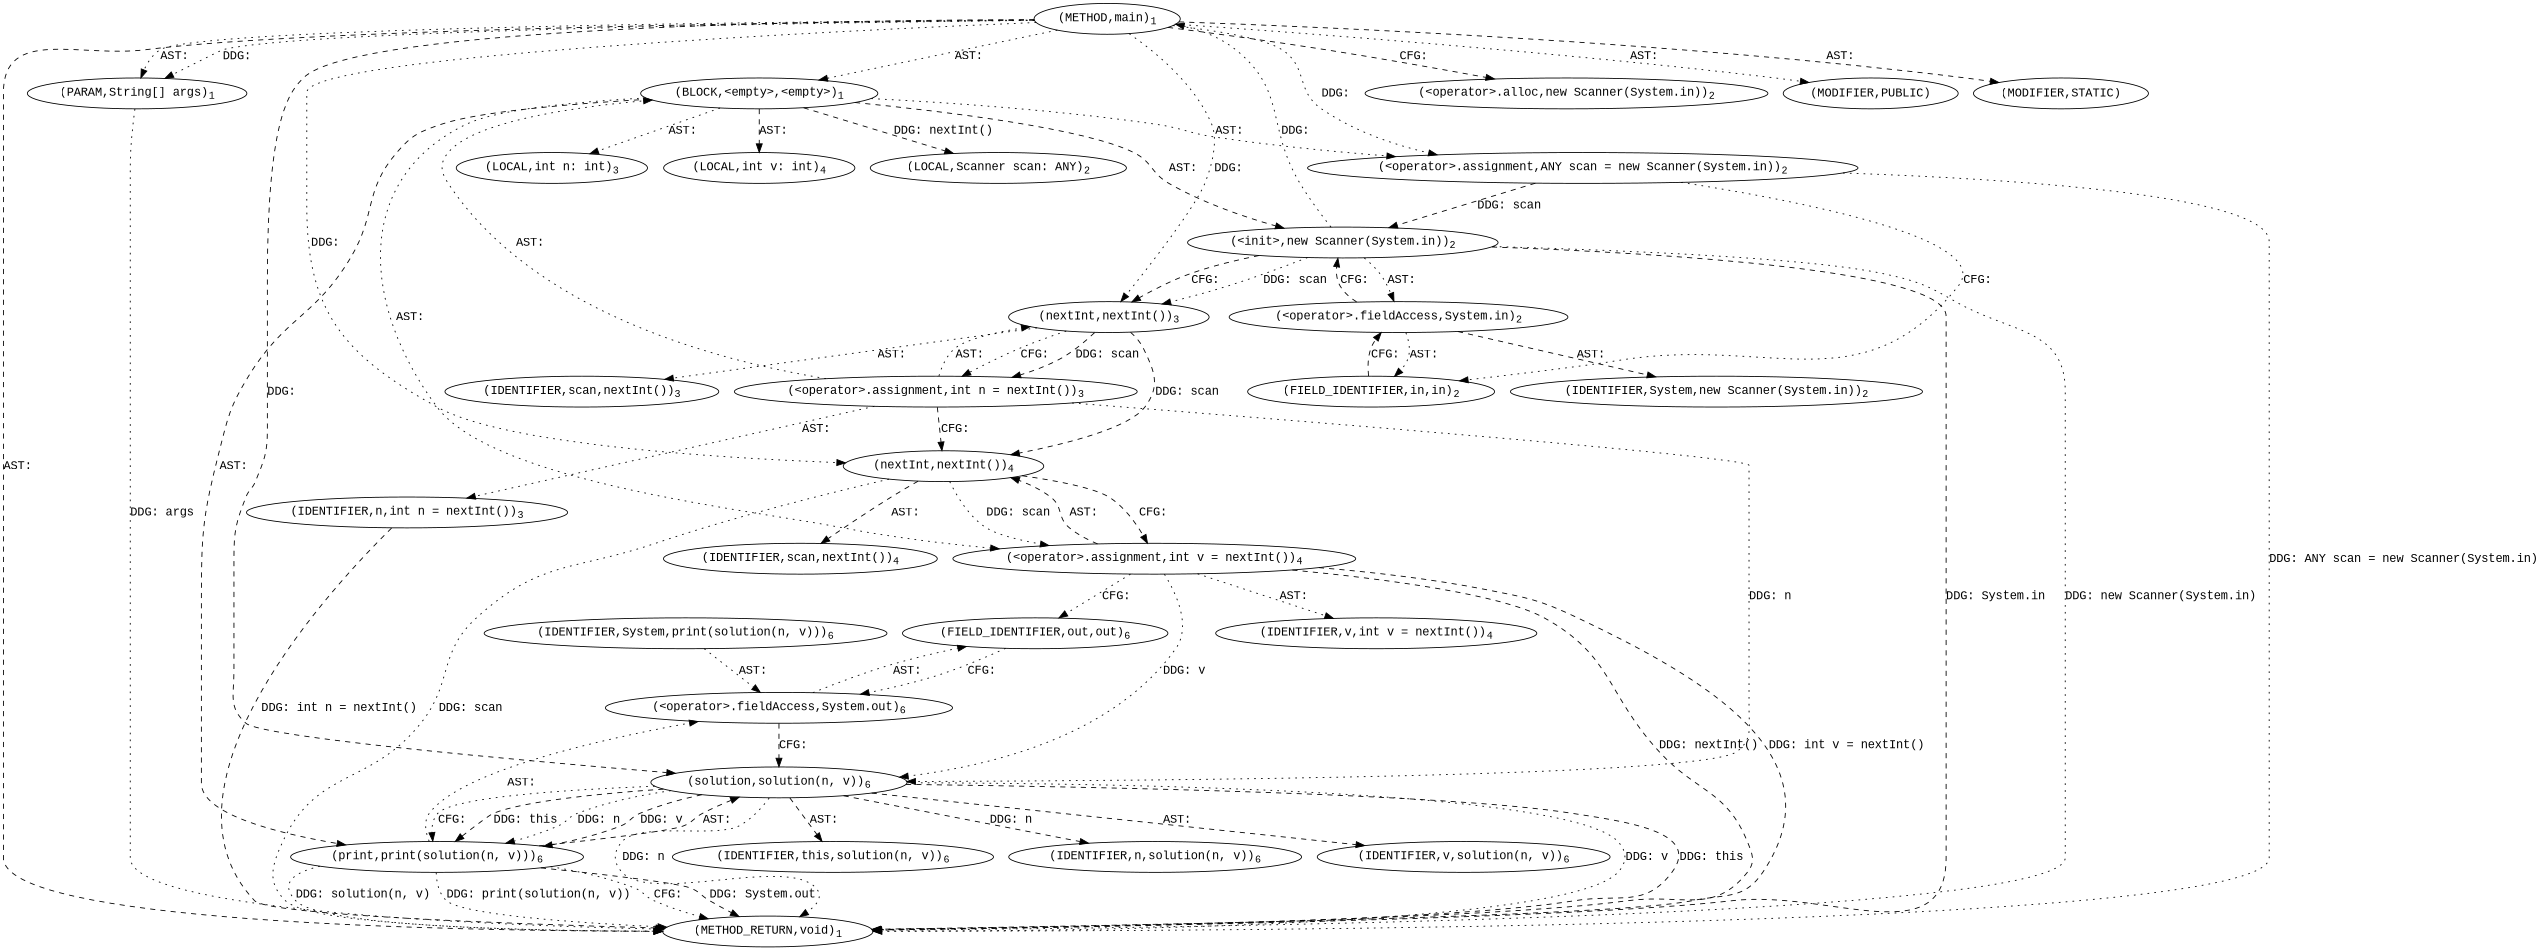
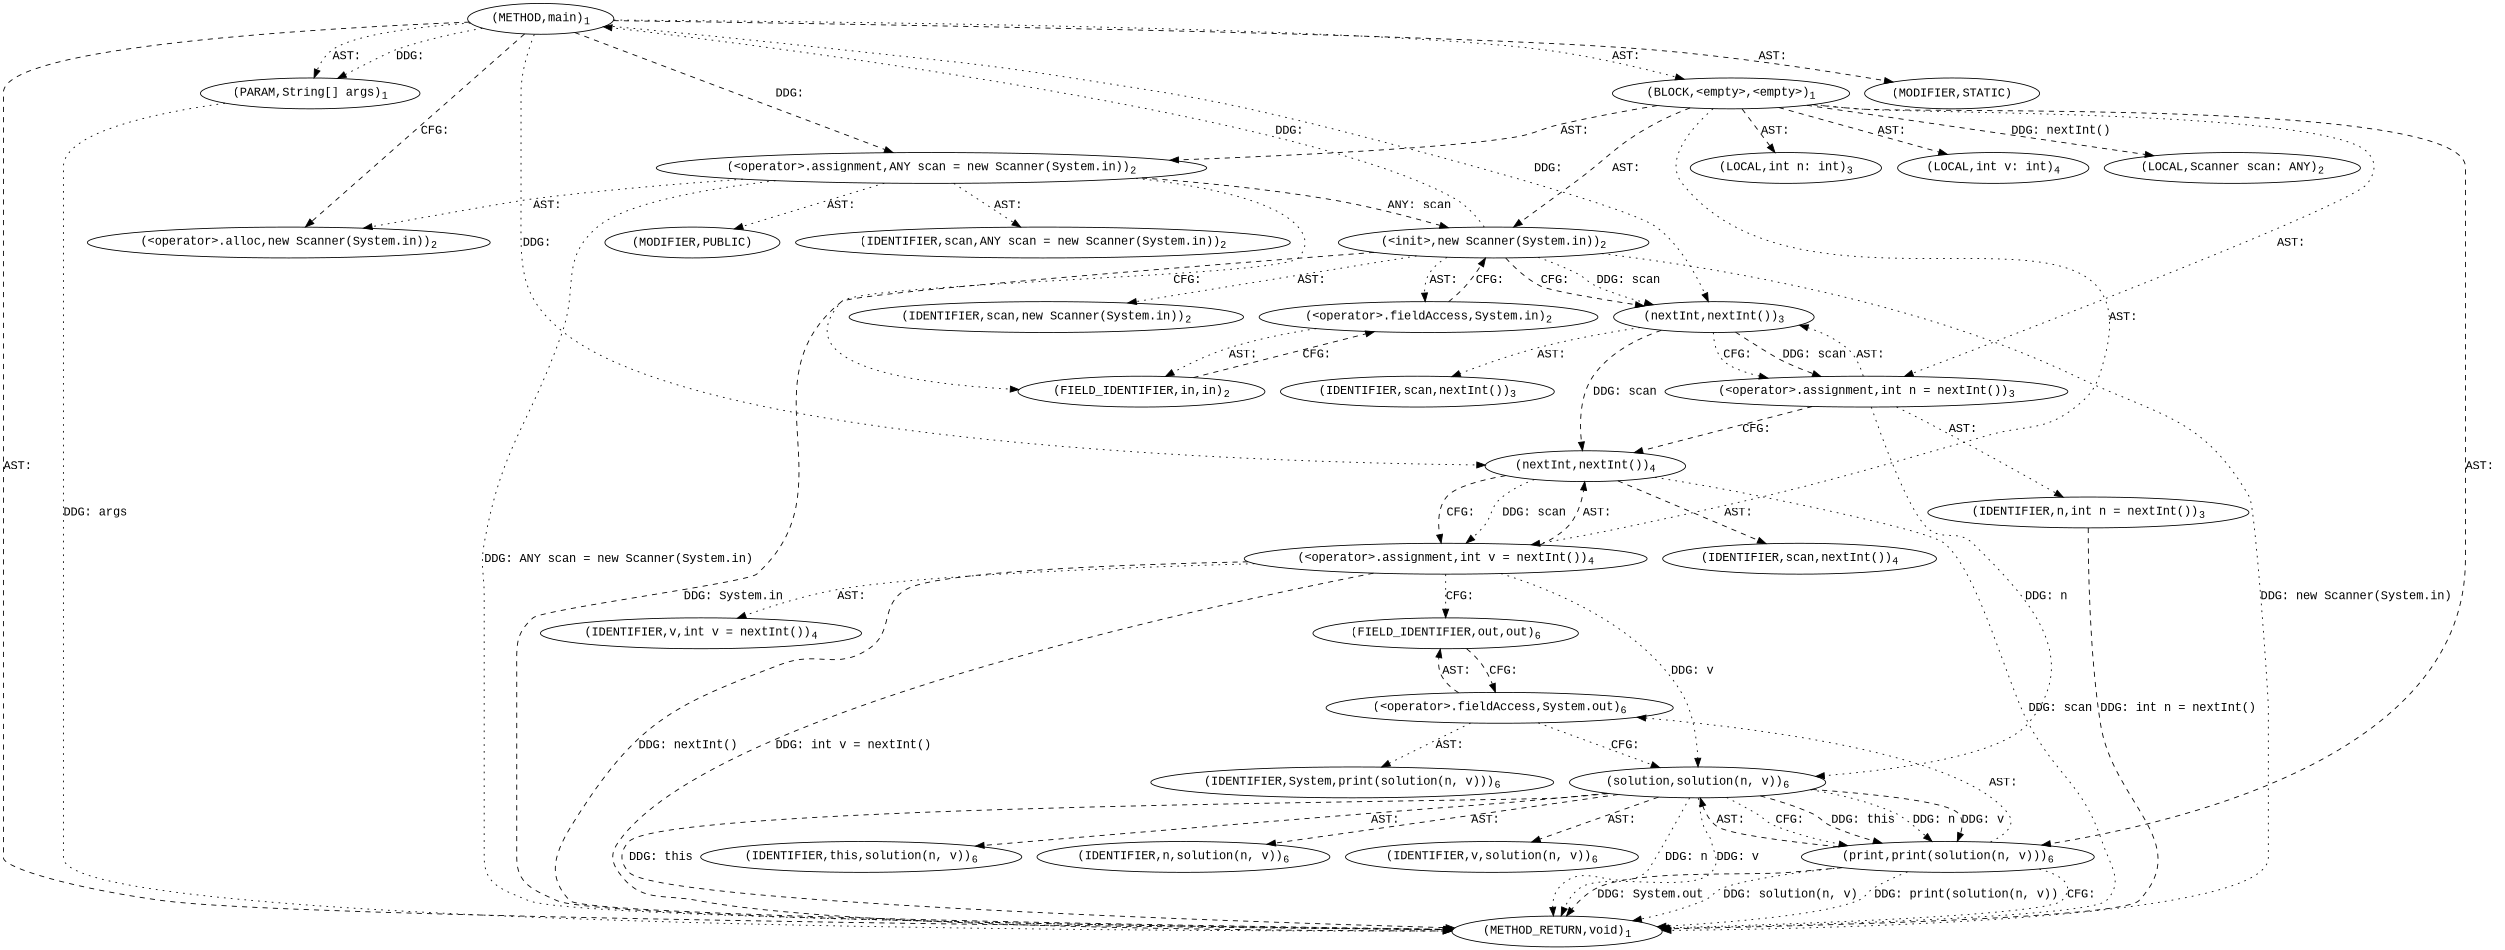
  digraph {
    fontname="Liberation Mono"
    node [fontname="Liberation Mono"]
    edge [fontname="Liberation Mono" style=dotted]
    n1 [label=<(METHOD,main)<SUB>1</SUB>>]
    n2 [label=<(PARAM,String[] args)<SUB>1</SUB>>]
    n3 [label=<(BLOCK,&lt;empty&gt;,&lt;empty&gt;)<SUB>1</SUB>>]
    n4 [label=<(&lt;operator&gt;.assignment,ANY scan = new Scanner(System.in))<SUB>2</SUB>>]
    n5 [label=<(&lt;operator&gt;.alloc,new Scanner(System.in))<SUB>2</SUB>>]
    n6 [label=<(nextInt,nextInt())<SUB>3</SUB>>]
    n7 [label=<(nextInt,nextInt())<SUB>4</SUB>>]
    n8 [label=<(solution,solution(n, v))<SUB>6</SUB>>]
    n9 [label=<(MODIFIER,PUBLIC)>]
    n10 [label=<(MODIFIER,STATIC)>]
    n11 [label=<(METHOD_RETURN,void)<SUB>1</SUB>>]
    n12 [label=<(&lt;init&gt;,new Scanner(System.in))<SUB>2</SUB>>]
    n13 [label=<(LOCAL,Scanner scan: ANY)<SUB>2</SUB>>]
    n14 [label=<(LOCAL,int n: int)<SUB>3</SUB>>]
    n15 [label=<(&lt;operator&gt;.assignment,int n = nextInt())<SUB>3</SUB>>]
    n16 [label=<(LOCAL,int v: int)<SUB>4</SUB>>]
    n17 [label=<(&lt;operator&gt;.assignment,int v = nextInt())<SUB>4</SUB>>]
    n18 [label=<(print,print(solution(n, v)))<SUB>6</SUB>>]
+   n19 [label=<(IDENTIFIER,scan,ANY scan = new Scanner(System.in))<SUB>2</SUB>>]
    n20 [label=<(FIELD_IDENTIFIER,in,in)<SUB>2</SUB>>]
+   n21 [label=<(IDENTIFIER,scan,new Scanner(System.in))<SUB>2</SUB>>]
    n22 [label=<(&lt;operator&gt;.fieldAccess,System.in)<SUB>2</SUB>>]
    n23 [label=<(IDENTIFIER,scan,nextInt())<SUB>3</SUB>>]
    n24 [label=<(IDENTIFIER,scan,nextInt())<SUB>4</SUB>>]
    n25 [label=<(IDENTIFIER,this,solution(n, v))<SUB>6</SUB>>]
    n26 [label=<(IDENTIFIER,n,solution(n, v))<SUB>6</SUB>>]
    n27 [label=<(IDENTIFIER,v,solution(n, v))<SUB>6</SUB>>]
    n28 [label=<(IDENTIFIER,n,int n = nextInt())<SUB>3</SUB>>]
    n29 [label=<(IDENTIFIER,v,int v = nextInt())<SUB>4</SUB>>]
    n30 [label=<(FIELD_IDENTIFIER,out,out)<SUB>6</SUB>>]
    n31 [label=<(&lt;operator&gt;.fieldAccess,System.out)<SUB>6</SUB>>]
-   n32 [label=<(IDENTIFIER,System,new Scanner(System.in))<SUB>2</SUB>>]
    n33 [label=<(IDENTIFIER,System,print(solution(n, v)))<SUB>6</SUB>>]
    n1 -> n2 [label="AST: "]
    n1 -> n2 [label="DDG: "]
    n1 -> n3 [label="AST: "]
-   n1 -> n4 [label="DDG: "]
+   n1 -> n4 [label="DDG: " style=dashed]
    n1 -> n5 [label="CFG: " style=dashed]
    n1 -> n6 [label="DDG: "]
    n1 -> n7 [label="DDG: "]
-   n1 -> n8 [label="DDG: " style=dashed]
-   n1 -> n9 [label="AST: "]
+   n4 -> n9 [label="AST: "]
    n1 -> n10 [label="AST: " style=dashed]
    n1 -> n11 [label="AST: " style=dashed]
    n2 -> n11 [label="DDG: args"]
-   n3 -> n4 [label="AST: "]
+   n3 -> n4 [label="AST: " style=dashed]
    n3 -> n12 [label="AST: " style=dashed]
    n3 -> n13 [label="DDG: nextInt()" style=dashed]
-   n3 -> n14 [label="AST: "]
-   n15 -> n3 [label="AST: "]
+   n3 -> n14 [label="AST: " style=dashed]
+   n3 -> n15 [label="AST: "]
    n3 -> n16 [label="AST: " style=dashed]
    n3 -> n17 [label="AST: "]
    n3 -> n18 [label="AST: " style=dashed]
+   n4 -> n5 [label="AST: "]
    n4 -> n11 [label="DDG: ANY scan = new Scanner(System.in)"]
-   n4 -> n12 [label="DDG: scan" style=dashed]
+   n4 -> n12 [label="ANY: scan" style=dashed]
+   n4 -> n19 [label="AST: "]
    n4 -> n20 [label="CFG: "]
    n6 -> n7 [label="DDG: scan" style=dashed]
    n6 -> n15 [label="CFG: "]
    n6 -> n15 [label="DDG: scan" style=dashed]
    n6 -> n23 [label="AST: "]
    n7 -> n11 [label="DDG: scan"]
    n7 -> n17 [label="CFG: " style=dashed]
    n7 -> n17 [label="DDG: scan"]
    n7 -> n24 [label="AST: " style=dashed]
    n8 -> n11 [label="DDG: n"]
    n8 -> n11 [label="DDG: v"]
    n8 -> n11 [label="DDG: this" style=dashed]
    n8 -> n18 [label="CFG: "]
    n8 -> n18 [label="DDG: this" style=dashed]
    n8 -> n18 [label="DDG: n"]
    n8 -> n18 [label="DDG: v" style=dashed]
    n8 -> n25 [label="AST: " style=dashed]
-   n8 -> n26 [label="DDG: n" style=dashed]
+   n8 -> n26 [label="AST: " style=dashed]
    n8 -> n27 [label="AST: " style=dashed]
    n12 -> n1 [label="DDG: "]
    n12 -> n6 [label="CFG: " style=dashed]
    n12 -> n6 [label="DDG: scan"]
    n12 -> n11 [label="DDG: System.in" style=dashed]
    n12 -> n11 [label="DDG: new Scanner(System.in)"]
+   n12 -> n21 [label="AST: "]
    n12 -> n22 [label="AST: "]
    n15 -> n6 [label="AST: "]
    n15 -> n7 [label="CFG: " style=dashed]
    n15 -> n8 [label="DDG: n"]
    n15 -> n28 [label="AST: "]
    n17 -> n7 [label="AST: " style=dashed]
    n17 -> n8 [label="DDG: v"]
    n17 -> n11 [label="DDG: nextInt()" style=dashed]
    n17 -> n11 [label="DDG: int v = nextInt()" style=dashed]
    n17 -> n29 [label="AST: "]
    n17 -> n30 [label="CFG: "]
    n18 -> n8 [label="AST: " style=dashed]
    n18 -> n11 [label="CFG: "]
    n18 -> n11 [label="DDG: System.out" style=dashed]
    n18 -> n11 [label="DDG: solution(n, v)"]
    n18 -> n11 [label="DDG: print(solution(n, v))"]
    n18 -> n31 [label="AST: "]
    n20 -> n22 [label="CFG: " style=dashed]
    n22 -> n12 [label="CFG: " style=dashed]
    n22 -> n20 [label="AST: "]
-   n22 -> n32 [label="AST: " style=dashed]
    n28 -> n11 [label="DDG: int n = nextInt()" style=dashed]
-   n30 -> n31 [label="CFG: "]
-   n31 -> n8 [label="CFG: " style=dashed]
-   n31 -> n30 [label="AST: "]
-   n33 -> n31 [label="AST: "]
+   n30 -> n31 [label="CFG: " style=dashed]
+   n31 -> n8 [label="CFG: "]
+   n31 -> n30 [label="AST: " style=dashed]
+   n31 -> n33 [label="AST: "]
  }
